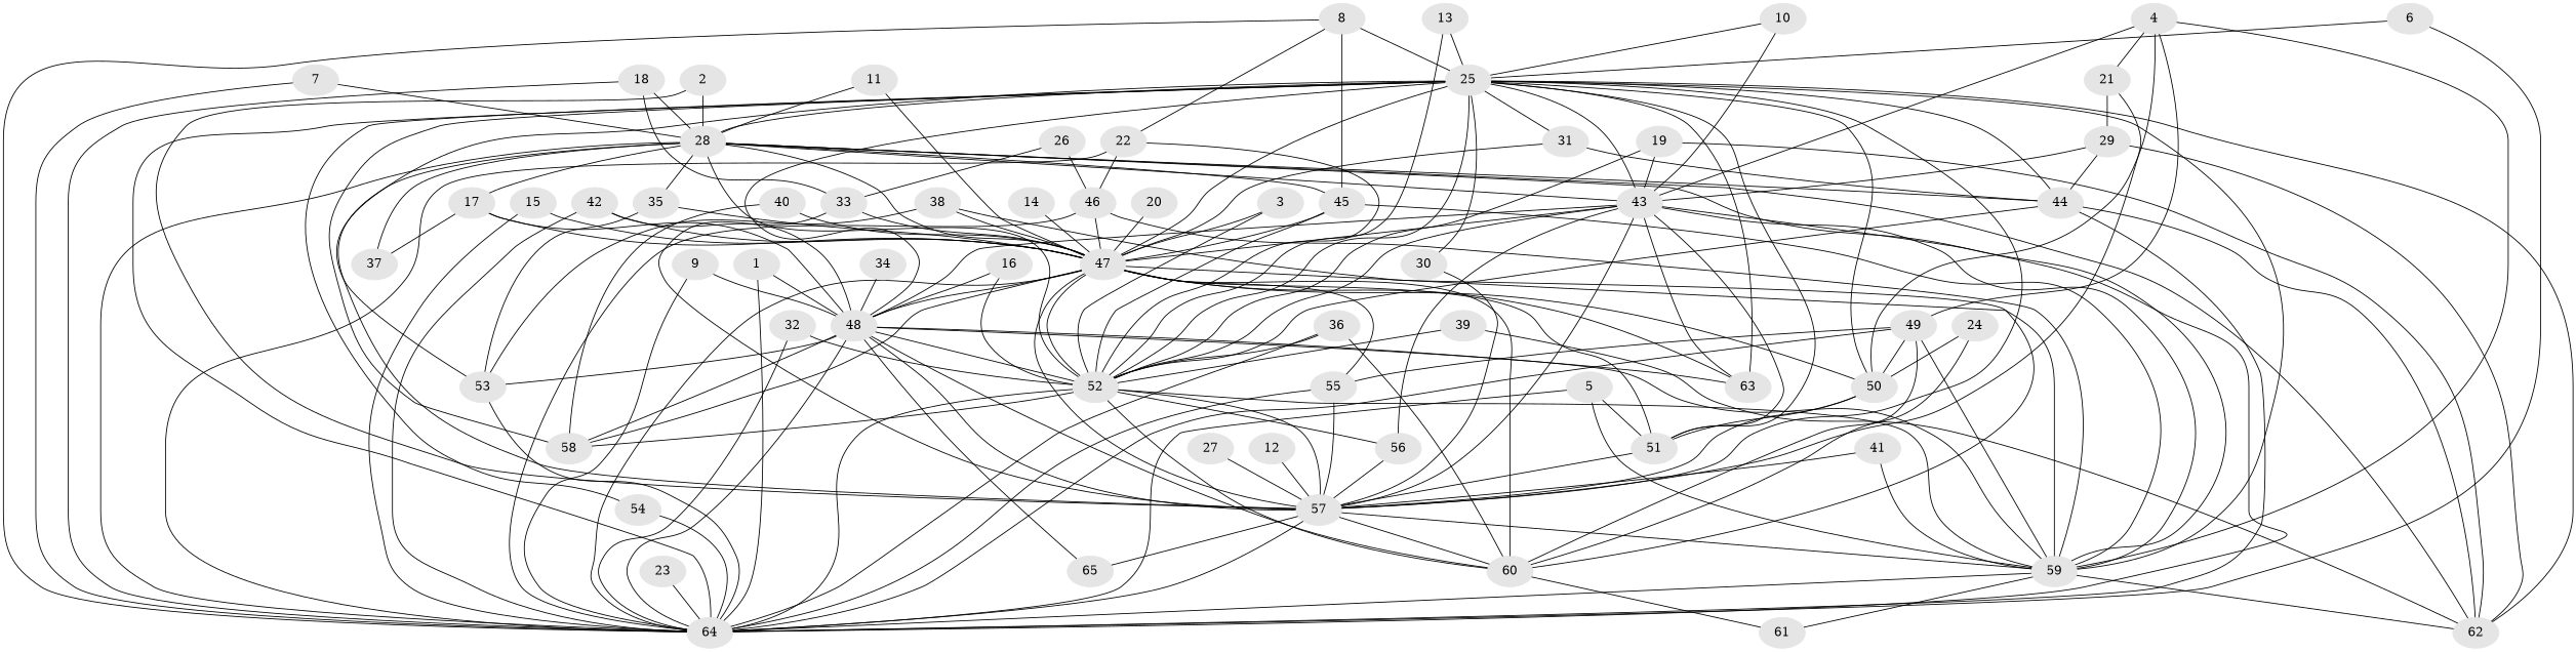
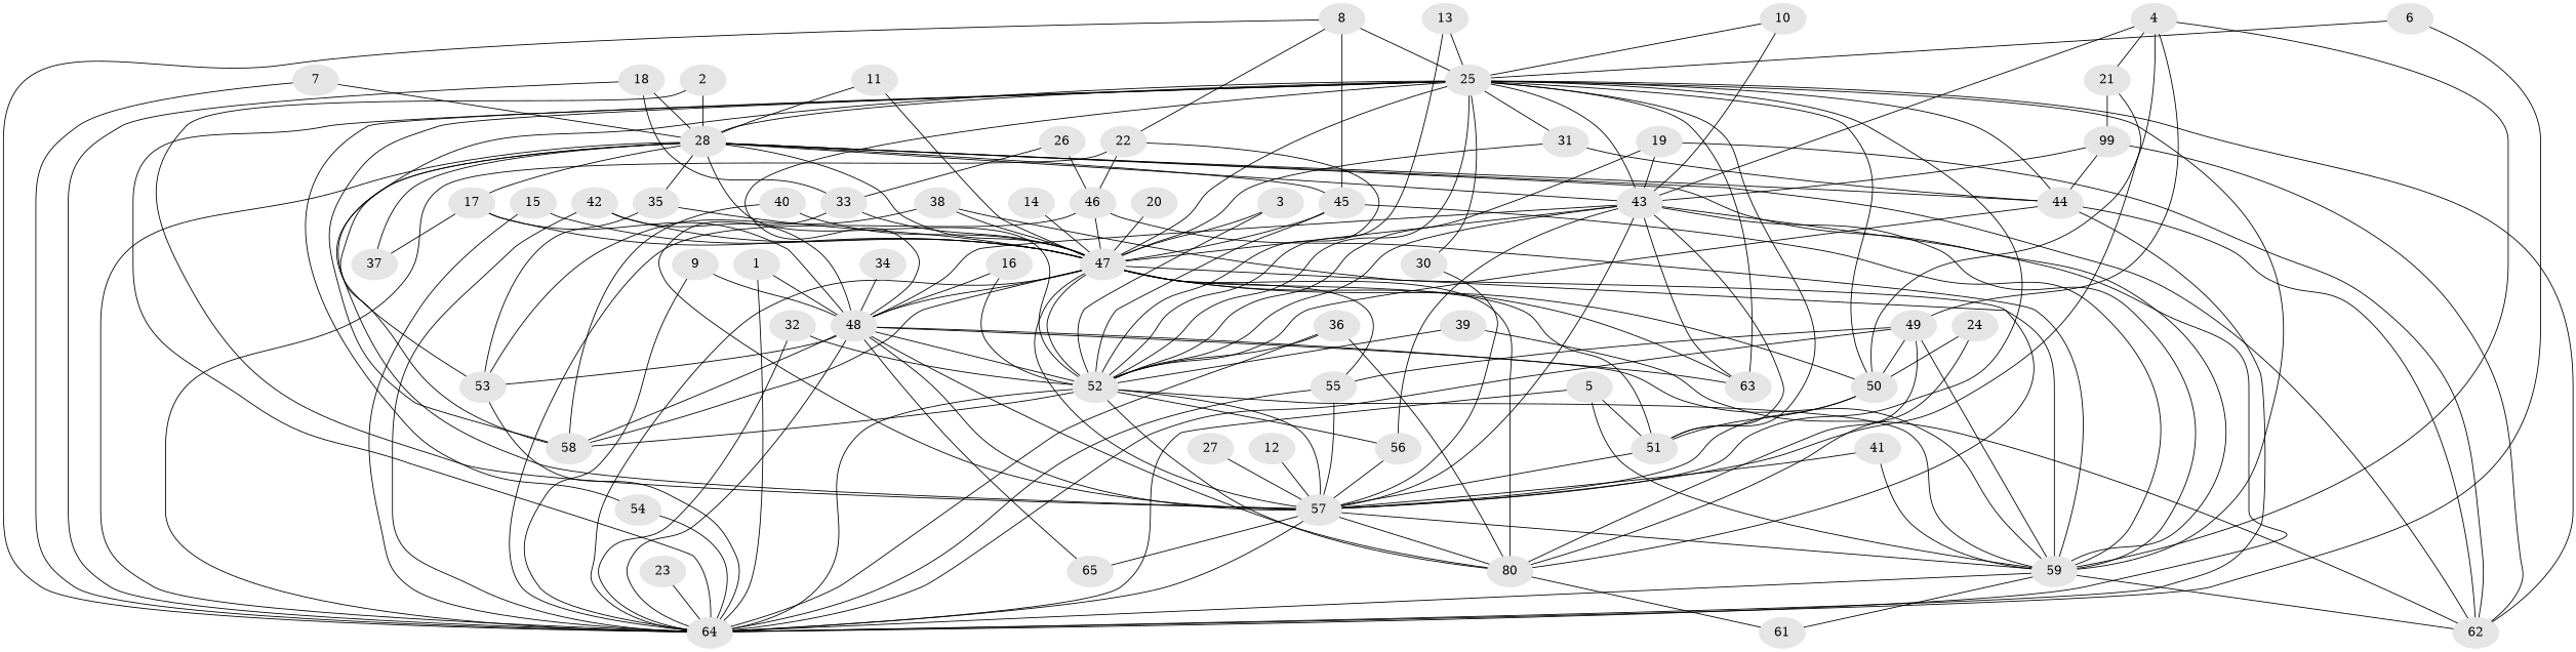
  graph {
    node [color=gray90 style=filled]
    edge [weight=1.0]
    1
    48
    64
    57
    52
    59
-   60
+   60 [label=80]
    53
    58
    63
    65
    2
    28
    47
    43
    45
    17
    37
    62
    44
    35
    3
    50
    51
    55
    56
    4
    21
    49
-   29
+   29 [label=99]
    61
    5
    6
    25
    30
    31
    54
    7
    8
    22
    46
    9
    10
    11
    12
    13
    14
    15
    16
    18
    33
    19
    20
    23
    24
    26
    27
    32
    34
    36
    38
    39
    40
    41
    42
    1 -- 48
    1 -- 64
    48 -- 64
    48 -- 57
    48 -- 52
    48 -- 59 [weight=2.0]
    48 -- 60
    48 -- 53
    48 -- 58
    48 -- 63
    48 -- 65
    57 -- 64 [weight=2.0]
    57 -- 59
    57 -- 60
    57 -- 65
    52 -- 64
    52 -- 57 [weight=3.0]
    52 -- 59
    52 -- 60 [weight=2.0]
    52 -- 58
    52 -- 56
    59 -- 64
    59 -- 62
    59 -- 61
    60 -- 61
    53 -- 64
    2 -- 57
    2 -- 28
    28 -- 64 [weight=2.0]
    28 -- 57
    28 -- 52
    28 -- 59
+   28 -- 58
    28 -- 47 [weight=2.0]
    28 -- 43 [weight=2.0]
    28 -- 45
    28 -- 17
    28 -- 37
    28 -- 62
    28 -- 44
    28 -- 35
    47 -- 48 [weight=2.0]
    47 -- 64 [weight=2.0]
    47 -- 57 [weight=2.0]
    47 -- 52 [weight=2.0]
    47 -- 59 [weight=3.0]
    47 -- 60 [weight=2.0]
    47 -- 58
    47 -- 63 [weight=2.0]
    47 -- 50
    47 -- 51
    47 -- 55
    43 -- 48
    43 -- 64
    43 -- 57
    43 -- 52
    43 -- 59
    43 -- 63
    43 -- 47 [weight=2.0]
    43 -- 51
    43 -- 56
    45 -- 52
    45 -- 59
    45 -- 47
    17 -- 48
    17 -- 47
    17 -- 37
    44 -- 64
    44 -- 52
    44 -- 62
    35 -- 53
    35 -- 47
    3 -- 52
    3 -- 47
    50 -- 57
    50 -- 51
    51 -- 57 [weight=2.0]
    55 -- 64
    55 -- 57
    56 -- 57
    4 -- 59
    4 -- 43
    4 -- 50
    4 -- 21
    4 -- 49
    21 -- 57
    21 -- 29
    49 -- 64
    49 -- 59
    49 -- 60
    49 -- 50
    49 -- 55
    29 -- 43
    29 -- 62
    29 -- 44
    5 -- 64
    5 -- 59
    5 -- 51
    6 -- 64
    6 -- 25
    25 -- 48
    25 -- 64 [weight=2.0]
    25 -- 57
    25 -- 52 [weight=2.0]
    25 -- 59 [weight=2.0]
    25 -- 53
    25 -- 58
    25 -- 63
    25 -- 28 [weight=3.0]
    25 -- 47 [weight=2.0]
    25 -- 43
    25 -- 62
    25 -- 44
    25 -- 50
    25 -- 51
    25 -- 30
    25 -- 31
    25 -- 54
    30 -- 57
    31 -- 47
    31 -- 44
    54 -- 64
    7 -- 64
    7 -- 28
    8 -- 64
    8 -- 45
    8 -- 25 [weight=2.0]
    8 -- 22
    22 -- 64
    22 -- 52
    22 -- 46
    46 -- 64
    46 -- 59
    46 -- 47
    9 -- 48
    9 -- 64
    10 -- 43
    10 -- 25
    11 -- 28
    11 -- 47
    12 -- 57
    13 -- 52
    13 -- 25
    14 -- 47 [weight=2.0]
    15 -- 64
    15 -- 47
    16 -- 48
    16 -- 52
    18 -- 64
    18 -- 28
    18 -- 33
    33 -- 57
    33 -- 47
    19 -- 52
    19 -- 43
    19 -- 62
    20 -- 47 [weight=2.0]
    23 -- 64
    24 -- 60
    24 -- 50
    26 -- 46
    26 -- 33
    27 -- 57
    32 -- 64
    32 -- 52
    34 -- 48
    36 -- 64
    36 -- 52
    36 -- 60
    38 -- 60
    38 -- 53
    38 -- 47
    39 -- 52
    39 -- 62
    40 -- 58
    40 -- 47
    41 -- 57 [weight=2.0]
    41 -- 59
    42 -- 48
    42 -- 64
    42 -- 47
  }
